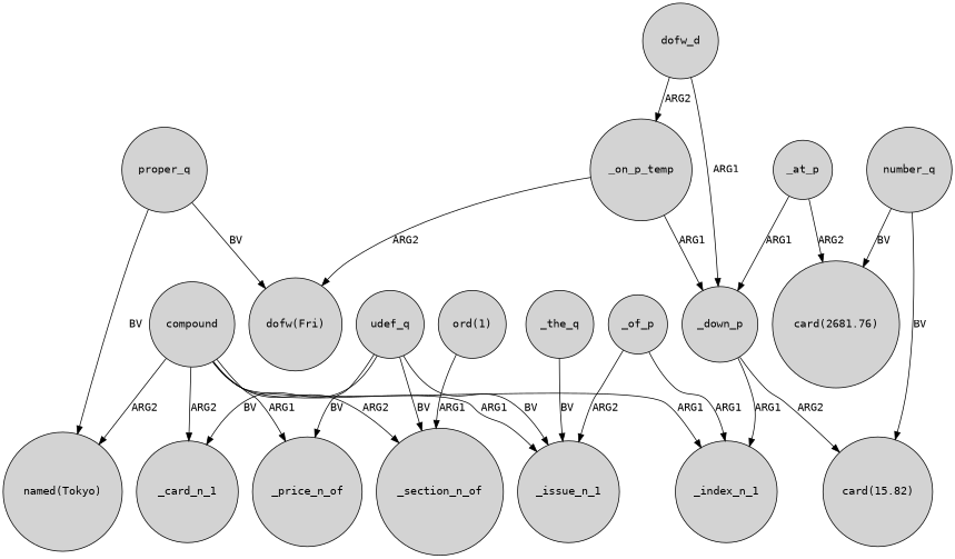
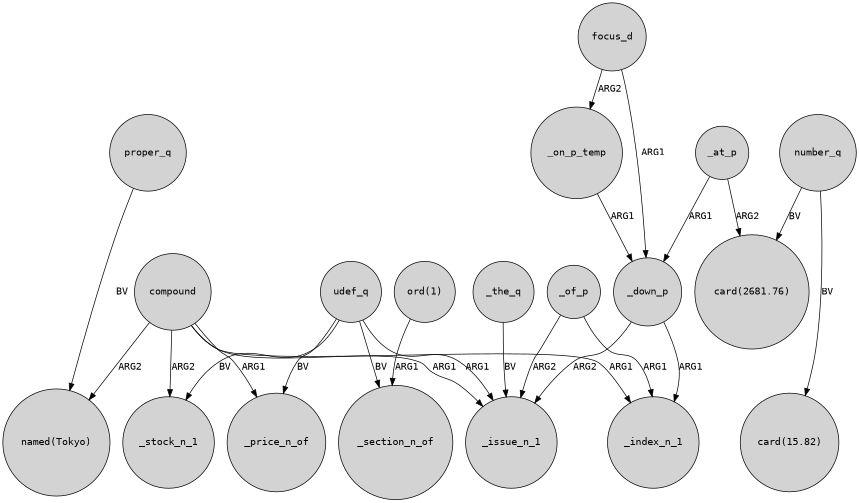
  digraph {
    fontname="DejaVu Sans Mono"
    node [fontname="DejaVu Sans Mono" shape=circle style=filled]
    edge [fontname="DejaVu Sans Mono"]
    compound
    "named(Tokyo)"
    _price_n_of
    _issue_n_1
    _section_n_of
    _index_n_1
-   _stock_n_1 [label=_card_n_1]
+   _stock_n_1
    proper_q
-   "dofw(Fri)"
    udef_q
    _at_p
    "card(2681.76)"
    _down_p
    "card(15.82)"
    _of_p
    "ord(1)"
-   focus_d [label=dofw_d]
+   focus_d
    _on_p_temp
    number_q
    _the_q
    compound -> "named(Tokyo)" [label=ARG2]
    compound -> _price_n_of [label=ARG1]
    compound -> _issue_n_1 [label=ARG1]
-   compound -> _section_n_of [label=ARG2]
    compound -> _index_n_1 [label=ARG1]
    compound -> _stock_n_1 [label=ARG2]
    proper_q -> "named(Tokyo)" [label=BV]
-   proper_q -> "dofw(Fri)" [label=BV]
    udef_q -> _price_n_of [label=BV]
-   udef_q -> _issue_n_1 [label=BV]
+   udef_q -> _issue_n_1 [label=ARG1]
    udef_q -> _section_n_of [label=BV]
    udef_q -> _stock_n_1 [label=BV]
    _at_p -> "card(2681.76)" [label=ARG2]
    _at_p -> _down_p [label=ARG1]
    _down_p -> _index_n_1 [label=ARG1]
-   _down_p -> "card(15.82)" [label=ARG2]
+   _down_p -> _issue_n_1 [label=ARG2]
    _of_p -> _issue_n_1 [label=ARG2]
    _of_p -> _index_n_1 [label=ARG1]
    "ord(1)" -> _section_n_of [label=ARG1]
    focus_d -> _down_p [label=ARG1]
    focus_d -> _on_p_temp [label=ARG2]
-   _on_p_temp -> "dofw(Fri)" [label=ARG2]
    _on_p_temp -> _down_p [label=ARG1]
    number_q -> "card(2681.76)" [label=BV]
    number_q -> "card(15.82)" [label=BV]
    _the_q -> _issue_n_1 [label=BV]
  }
